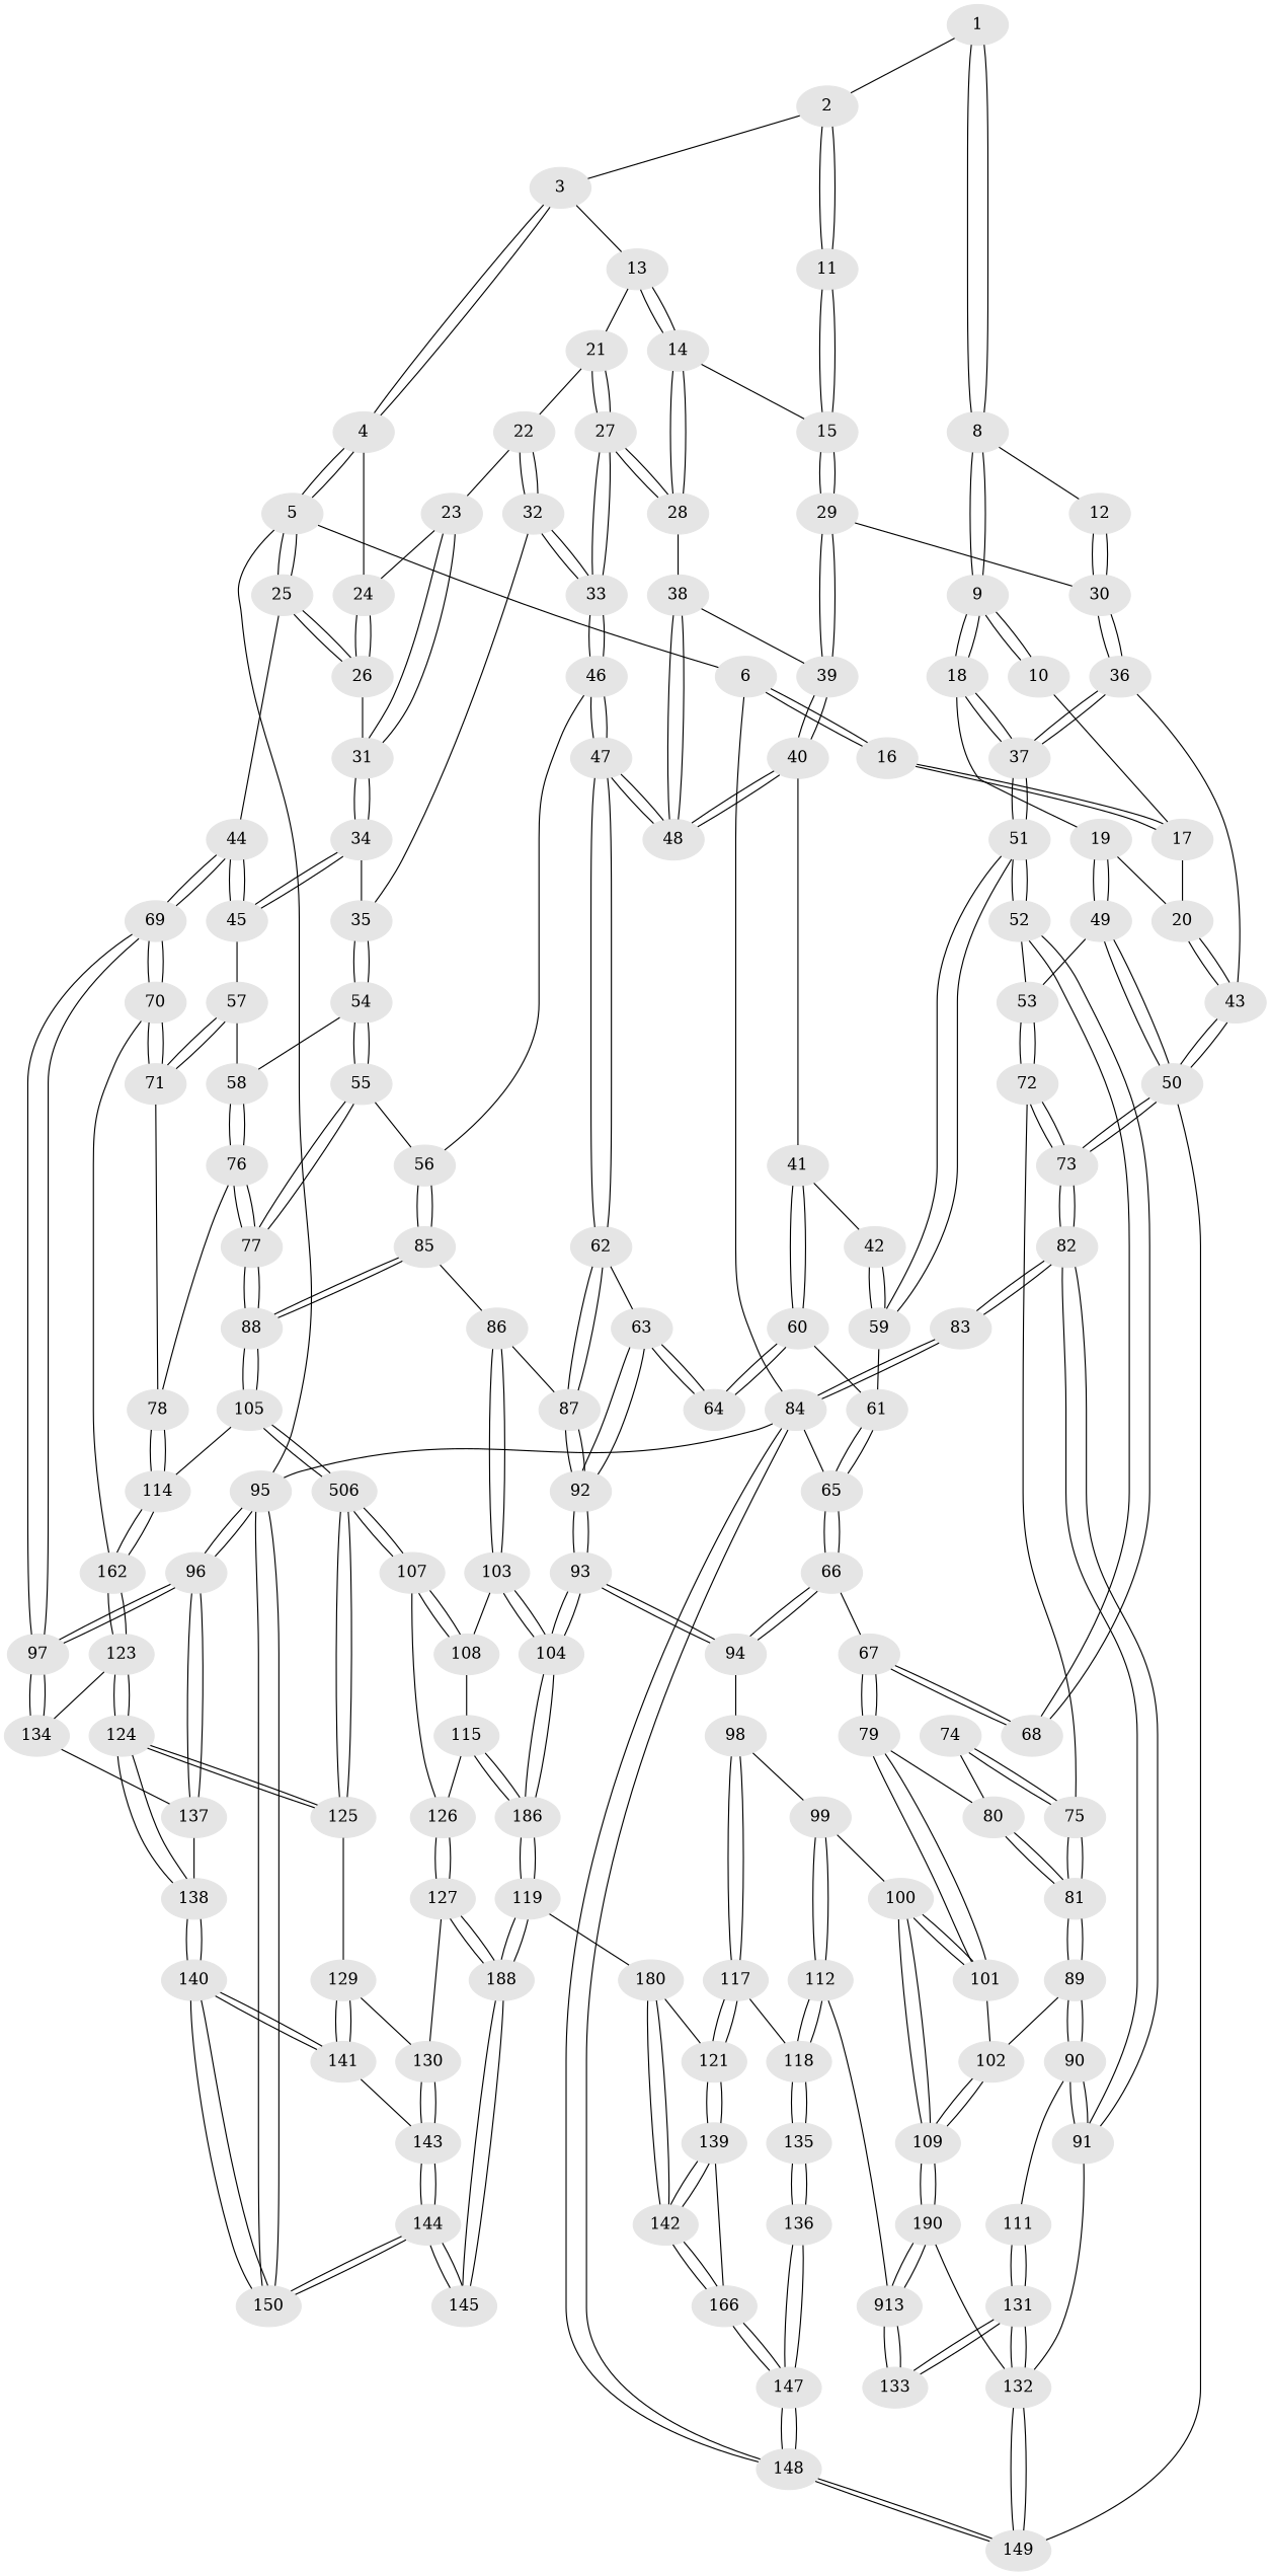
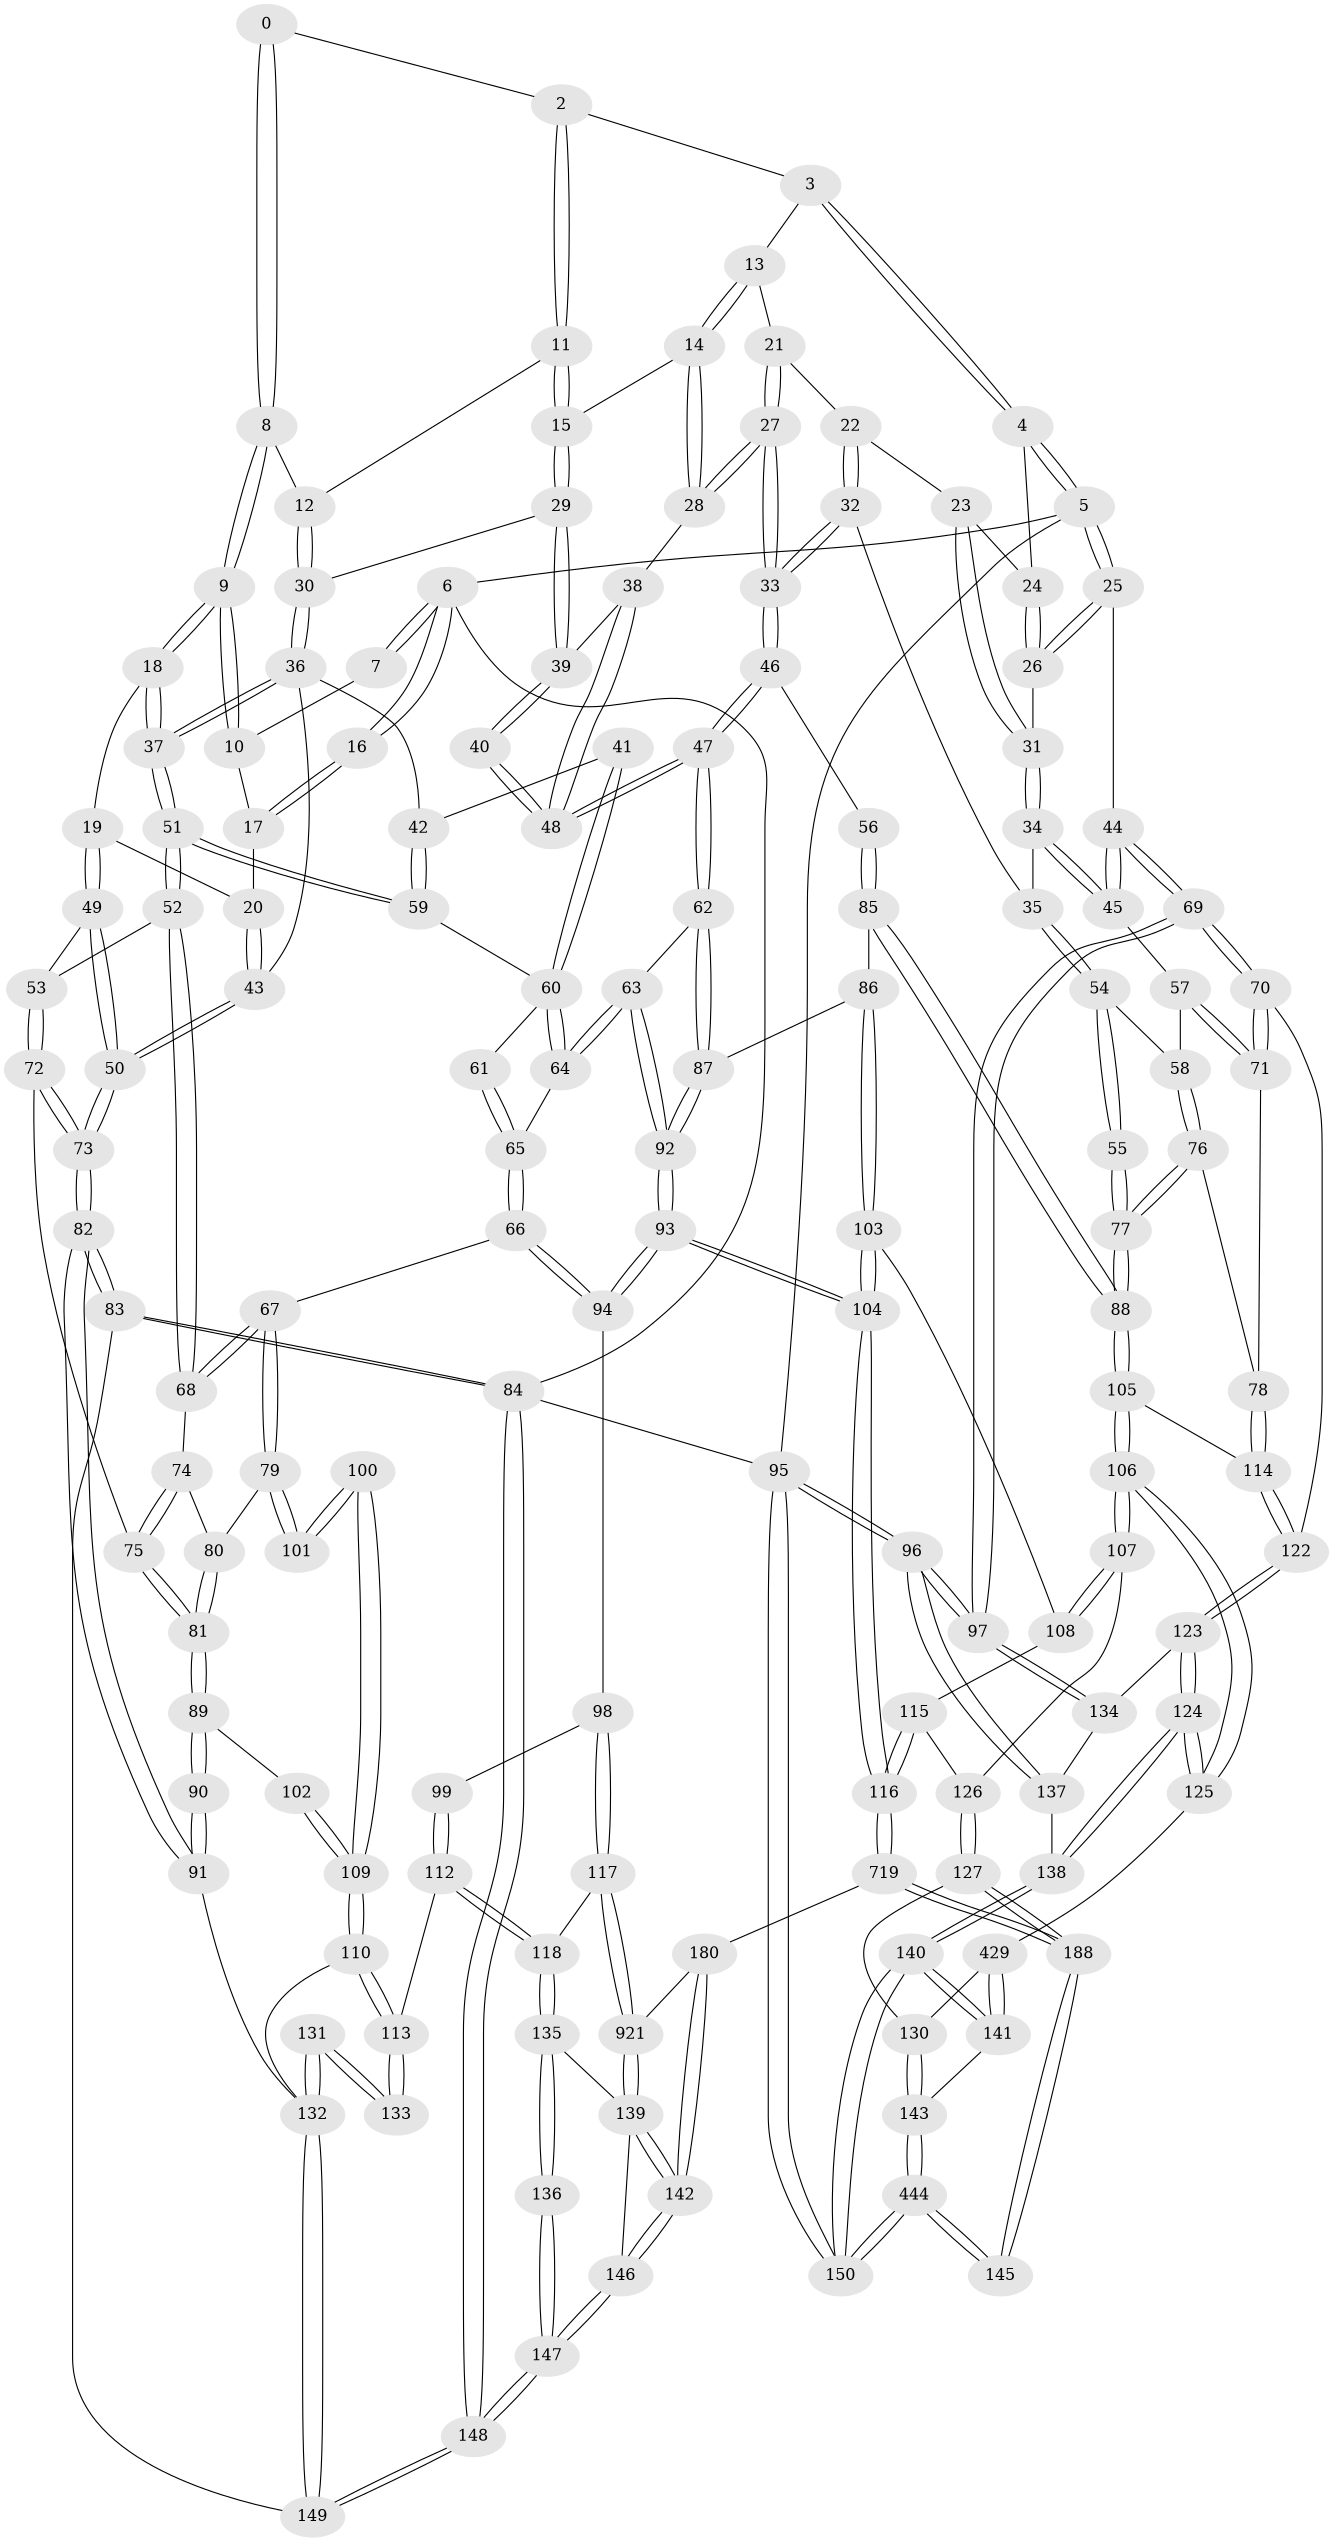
  graph {
    node [color=gray90 style=filled]
-   1
+   1 [label=0]
    2
    8
    3
    11
    9
    12
    4
    13
    15
    5
    24
    14
    21
    6
    25
    95
    26
+   7
    16
    84
    44
    96
    150
    10
    17
    148
    18
    30
    19
    37
    20
    29
    36
    28
    22
    27
    38
    39
    43
    50
    49
    51
    53
    23
    32
    33
    31
    35
    34
    45
    69
    46
    48
    40
    42
    54
    47
    56
    57
    55
    58
    59
    52
    41
    60
    61
    64
    73
    70
    97
    71
    62
    85
    63
    87
    72
    82
    68
    74
    75
    77
    76
    88
    86
    78
    65
    66
    92
    93
    67
    94
    79
    98
    80
    101
-   122 [label=162]
+   122
    134
    123
    114
    81
    83
    91
    89
    105
    102
    90
    149
    132
    103
    104
    108
-   106 [label=506]
-   111
+   106
    109
    131
-   116 [label=186]
+   116
    99
    117
    137
    138
    100
    112
    118
-   121
-   113 [label=913]
-   110 [label=190]
+   121 [label=921]
+   113
+   110
    115
-   119
+   119 [label=719]
    107
    125
    126
-   129
+   129 [label=429]
    127
    133
    135
    n137 [label=180]
    n138 [label=188]
    139
    136
    142
    145
-   146 [label=166]
+   146
    124
    140
    130
    141
    143
-   144
+   144 [label=444]
    147
    1 -- 2
    1 -- 8
    1 -- 8
    2 -- 3
    2 -- 11
    2 -- 11
    8 -- 9
    8 -- 9
    8 -- 12
    3 -- 4
    3 -- 4
    3 -- 13
+   11 -- 12
    11 -- 15
    11 -- 15
    9 -- 10
    9 -- 10
    9 -- 18
    9 -- 18
    12 -- 30
    12 -- 30
    4 -- 5
    4 -- 5
    4 -- 24
    13 -- 14
    13 -- 14
    13 -- 21
    15 -- 29
    15 -- 29
    5 -- 6
    5 -- 25
    5 -- 25
    5 -- 95
    24 -- 26
    24 -- 26
    14 -- 15
    14 -- 28
    14 -- 28
    21 -- 22
    21 -- 27
    21 -- 27
+   6 -- 7
+   6 -- 7
    6 -- 16
    6 -- 16
    6 -- 84
    25 -- 26
    25 -- 26
    25 -- 44
    95 -- 96
    95 -- 96
    95 -- 150
    95 -- 150
    26 -- 31
+   7 -- 10
    16 -- 17
    16 -- 17
    84 -- 95
    84 -- 148
    84 -- 148
    44 -- 45
    44 -- 45
    44 -- 69
    44 -- 69
    96 -- 97
    96 -- 97
    96 -- 137
    96 -- 137
    10 -- 17
    17 -- 20
    148 -- 149
    148 -- 149
    18 -- 19
    18 -- 37
    18 -- 37
    30 -- 36
    30 -- 36
    19 -- 20
    19 -- 49
    19 -- 49
    37 -- 51
    37 -- 51
    20 -- 43
    20 -- 43
    29 -- 30
    29 -- 39
    29 -- 39
    36 -- 37
    36 -- 37
    36 -- 43
+   36 -- 42
    28 -- 38
    22 -- 23
    22 -- 32
    22 -- 32
    27 -- 28
    27 -- 28
    27 -- 33
    27 -- 33
    38 -- 39
    38 -- 48
    38 -- 48
    39 -- 40
    39 -- 40
    43 -- 50
    43 -- 50
    50 -- 73
    50 -- 73
    49 -- 50
    49 -- 50
    49 -- 53
    51 -- 59
    51 -- 59
    51 -- 52
    51 -- 52
    53 -- 72
    53 -- 72
    23 -- 24
    23 -- 31
    23 -- 31
    32 -- 33
    32 -- 33
    32 -- 35
    33 -- 46
    33 -- 46
    31 -- 34
    31 -- 34
    35 -- 54
    35 -- 54
    34 -- 35
    34 -- 45
    34 -- 45
    45 -- 57
    69 -- 70
    69 -- 70
    69 -- 97
    69 -- 97
    46 -- 47
    46 -- 47
    46 -- 56
    40 -- 48
    40 -- 48
-   40 -- 41
    42 -- 59
    42 -- 59
    54 -- 55
    54 -- 55
    54 -- 58
    47 -- 48
    47 -- 48
    47 -- 62
    47 -- 62
    56 -- 85
    56 -- 85
    57 -- 58
    57 -- 71
    57 -- 71
-   55 -- 56
    55 -- 77
    55 -- 77
    58 -- 76
    58 -- 76
-   59 -- 61
+   59 -- 60
    52 -- 53
    52 -- 68
    52 -- 68
    41 -- 42
    41 -- 60
    41 -- 60
    60 -- 61
    60 -- 64
    60 -- 64
    61 -- 65
    61 -- 65
-   84 -- 65
+   64 -- 65
    73 -- 82
    73 -- 82
    70 -- 71
    70 -- 71
    70 -- 122
    97 -- 134
    97 -- 134
    71 -- 78
    62 -- 63
    62 -- 87
    62 -- 87
    85 -- 88
    85 -- 88
    85 -- 86
    63 -- 64
    63 -- 64
    63 -- 92
    63 -- 92
    87 -- 92
    87 -- 92
    72 -- 73
    72 -- 73
    72 -- 75
    82 -- 83
    82 -- 83
    82 -- 91
    82 -- 91
+   68 -- 74
    74 -- 75
    74 -- 75
    74 -- 80
    75 -- 81
    75 -- 81
    77 -- 88
    77 -- 88
    76 -- 77
    76 -- 77
    76 -- 78
    88 -- 105
    88 -- 105
    86 -- 87
    86 -- 103
    86 -- 103
    78 -- 114
    78 -- 114
    65 -- 66
    65 -- 66
    66 -- 67
    66 -- 94
    66 -- 94
    92 -- 93
    92 -- 93
    93 -- 94
    93 -- 94
    93 -- 104
    93 -- 104
    67 -- 68
    67 -- 68
    67 -- 79
    67 -- 79
    94 -- 98
    79 -- 80
    79 -- 101
    79 -- 101
    98 -- 99
    98 -- 117
    98 -- 117
    80 -- 81
    80 -- 81
-   101 -- 102
    122 -- 123
    122 -- 123
    134 -- 137
    123 -- 134
    123 -- 124
    123 -- 124
    114 -- 122
    114 -- 122
    81 -- 89
    81 -- 89
    83 -- 84
    83 -- 84
-   50 -- 149
+   83 -- 149
    91 -- 132
    89 -- 102
    89 -- 90
    89 -- 90
    105 -- 114
    105 -- 106
    105 -- 106
    102 -- 109
    102 -- 109
    90 -- 91
    90 -- 91
-   90 -- 111
    132 -- 149
    132 -- 149
    103 -- 104
    103 -- 104
    103 -- 108
    104 -- 116
    104 -- 116
    108 -- 115
    106 -- 107
    106 -- 107
    106 -- 125
    106 -- 125
-   111 -- 131
-   111 -- 131
    109 -- 110
    109 -- 110
    131 -- 132
    131 -- 132
    131 -- 133
    131 -- 133
    116 -- 119
    116 -- 119
-   99 -- 100
    99 -- 112
    99 -- 112
    117 -- 118
    117 -- 121
    117 -- 121
    137 -- 138
    138 -- 140
    138 -- 140
    100 -- 101
    100 -- 101
    100 -- 109
    100 -- 109
    112 -- 118
    112 -- 118
    112 -- 113
    118 -- 135
    118 -- 135
    121 -- 139
    121 -- 139
    113 -- 133
    113 -- 133
    110 -- 132
    110 -- 113
    110 -- 113
    115 -- 116
    115 -- 116
    115 -- 126
    119 -- n137
    119 -- n138
    119 -- n138
    107 -- 108
    107 -- 108
    107 -- 126
    125 -- 129
    126 -- 127
    126 -- 127
    129 -- 130
    129 -- 141
    129 -- 141
    127 -- n138
    127 -- n138
    127 -- 130
+   135 -- 139
    135 -- 136
    135 -- 136
    n137 -- 121
    n137 -- 142
    n137 -- 142
    n138 -- 145
    n138 -- 145
    139 -- 142
    139 -- 142
    139 -- 146
    136 -- 147
    136 -- 147
    142 -- 146
    142 -- 146
    146 -- 147
    146 -- 147
    124 -- 138
    124 -- 138
    124 -- 125
    124 -- 125
    140 -- 150
    140 -- 150
    140 -- 141
    140 -- 141
    130 -- 143
    130 -- 143
    141 -- 143
    143 -- 144
    143 -- 144
    144 -- 150
    144 -- 150
    144 -- 145
    144 -- 145
    147 -- 148
    147 -- 148
  }
